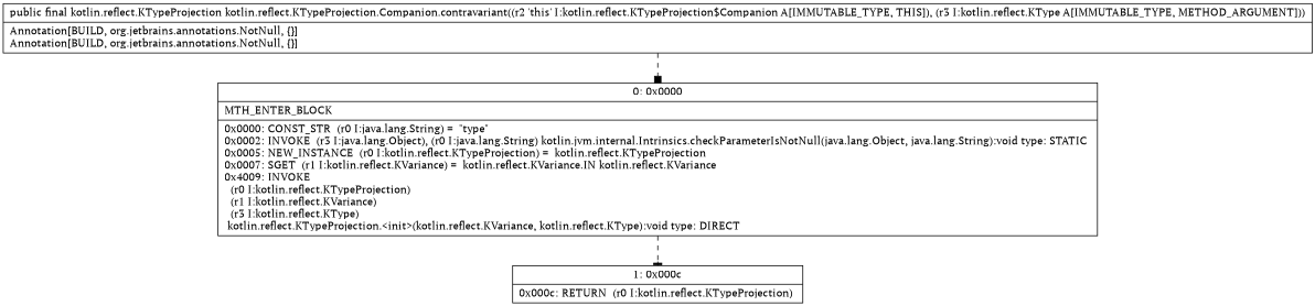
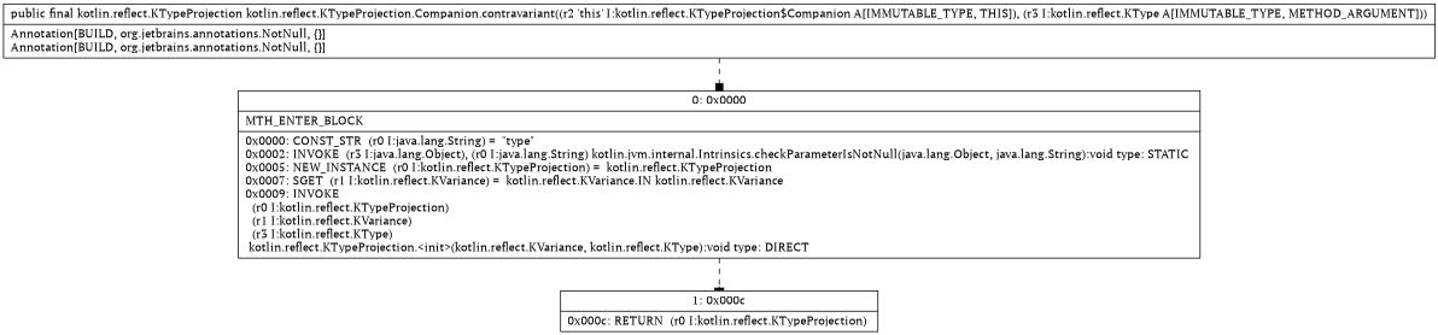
  digraph {
    fontname="PT Serif"
    node [shape=record fontname="PT Serif"]
    edge [style=dashed fontname="PT Serif"]
-   n1 [label="{0\:\ 0x0000|MTH_ENTER_BLOCK\l|0x0000: CONST_STR  (r0 I:java.lang.String) =  \"type\" \l0x0002: INVOKE  (r3 I:java.lang.Object), (r0 I:java.lang.String) kotlin.jvm.internal.Intrinsics.checkParameterIsNotNull(java.lang.Object, java.lang.String):void type: STATIC \l0x0005: NEW_INSTANCE  (r0 I:kotlin.reflect.KTypeProjection) =  kotlin.reflect.KTypeProjection \l0x0007: SGET  (r1 I:kotlin.reflect.KVariance) =  kotlin.reflect.KVariance.IN kotlin.reflect.KVariance \l0x4009: INVOKE  \l  (r0 I:kotlin.reflect.KTypeProjection)\l  (r1 I:kotlin.reflect.KVariance)\l  (r3 I:kotlin.reflect.KType)\l kotlin.reflect.KTypeProjection.\<init\>(kotlin.reflect.KVariance, kotlin.reflect.KType):void type: DIRECT \l}"]
+   n1 [label="{0\:\ 0x0000|MTH_ENTER_BLOCK\l|0x0000: CONST_STR  (r0 I:java.lang.String) =  \"type\" \l0x0002: INVOKE  (r3 I:java.lang.Object), (r0 I:java.lang.String) kotlin.jvm.internal.Intrinsics.checkParameterIsNotNull(java.lang.Object, java.lang.String):void type: STATIC \l0x0005: NEW_INSTANCE  (r0 I:kotlin.reflect.KTypeProjection) =  kotlin.reflect.KTypeProjection \l0x0007: SGET  (r1 I:kotlin.reflect.KVariance) =  kotlin.reflect.KVariance.IN kotlin.reflect.KVariance \l0x0009: INVOKE  \l  (r0 I:kotlin.reflect.KTypeProjection)\l  (r1 I:kotlin.reflect.KVariance)\l  (r3 I:kotlin.reflect.KType)\l kotlin.reflect.KTypeProjection.\<init\>(kotlin.reflect.KVariance, kotlin.reflect.KType):void type: DIRECT \l}"]
    n2 [label="{1\:\ 0x000c|0x000c: RETURN  (r0 I:kotlin.reflect.KTypeProjection) \l}"]
    n3 [label="{public final kotlin.reflect.KTypeProjection kotlin.reflect.KTypeProjection.Companion.contravariant((r2 'this' I:kotlin.reflect.KTypeProjection$Companion A[IMMUTABLE_TYPE, THIS]), (r3 I:kotlin.reflect.KType A[IMMUTABLE_TYPE, METHOD_ARGUMENT]))  | Annotation[BUILD, org.jetbrains.annotations.NotNull, \{\}]\lAnnotation[BUILD, org.jetbrains.annotations.NotNull, \{\}]\l}"]
    n1 -> n2 [arrowhead=tee]
    n3 -> n1 [arrowhead=box]
  }
